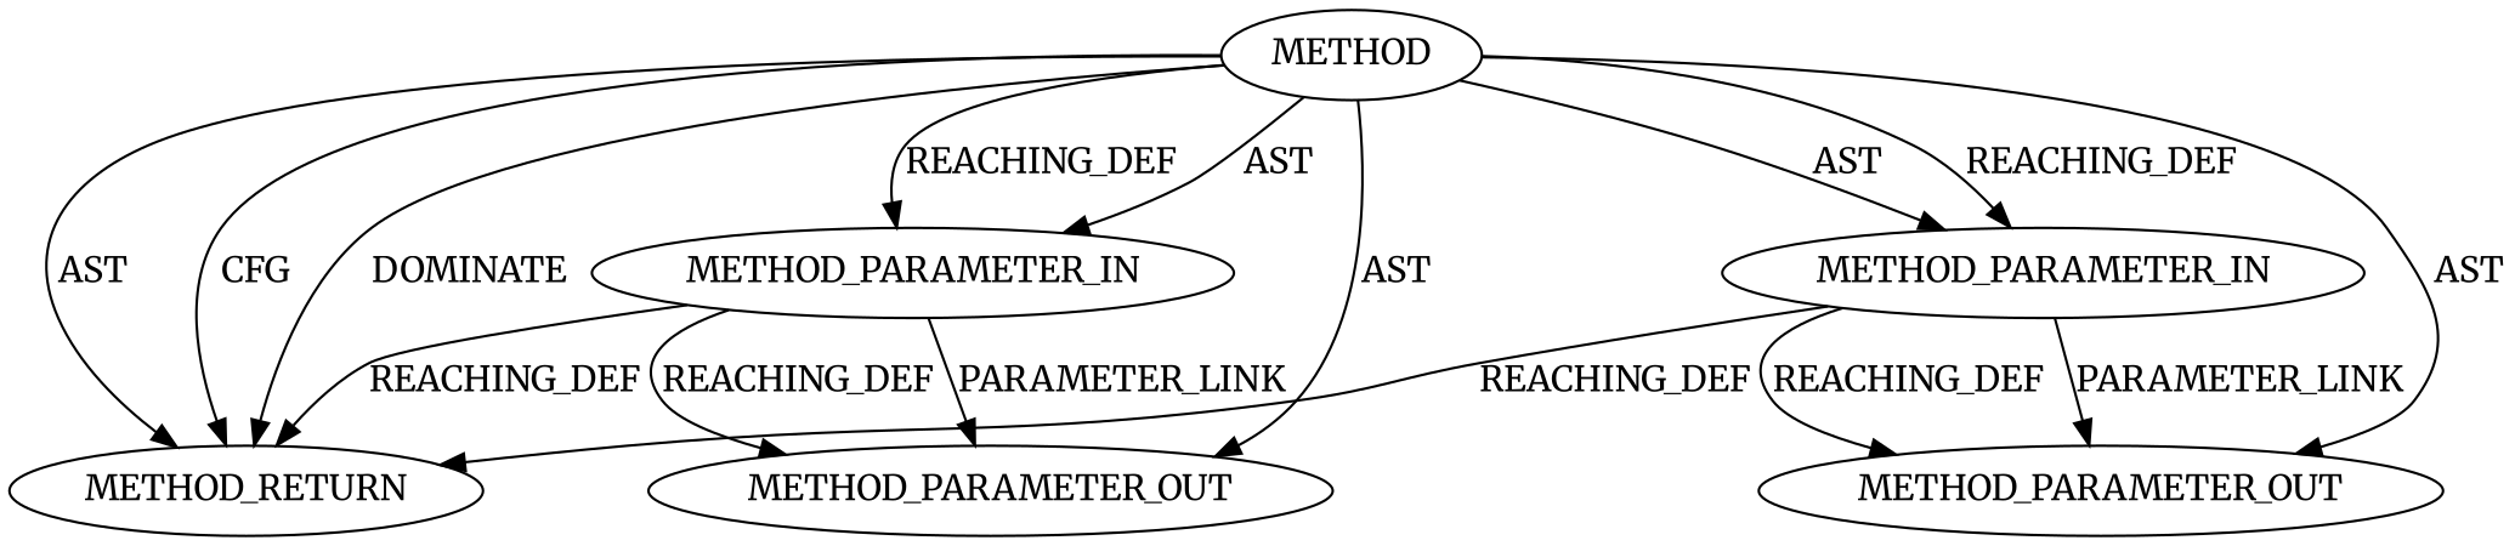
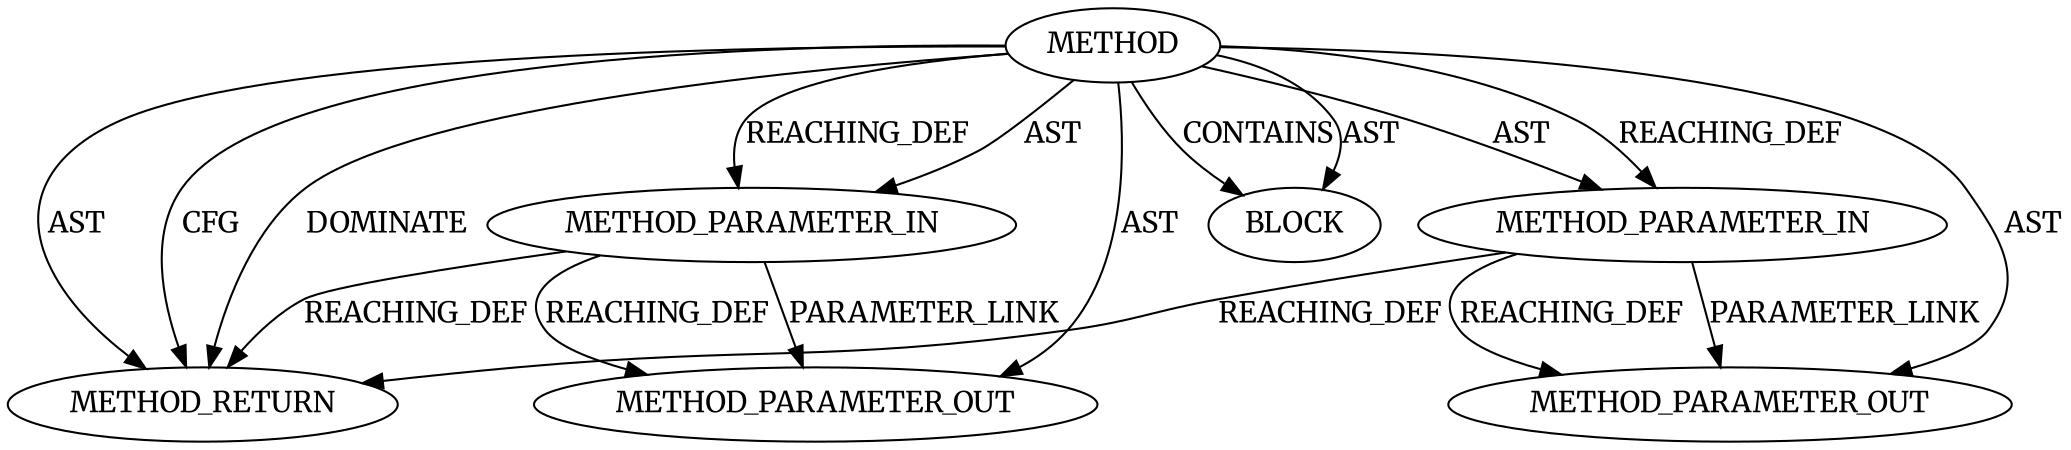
  digraph {
    fontname=Merriweather
    node [CODE="<empty>" EVALUATION_STRATEGY=BY_VALUE ORDER=2 TYPE_FULL_NAME=ANY fontname=Merriweather IS_VARIADIC=false]
    edge [fontname=Merriweather]
    n1 [CODE=RET label=METHOD_RETURN IS_VARIADIC=""]
    n2 [AST_PARENT_FULL_NAME="<global>" AST_PARENT_TYPE=NAMESPACE_BLOCK FILENAME="<empty>" FULL_NAME=pskb_copy IS_EXTERNAL=true NAME=pskb_copy ORDER=0 label=METHOD EVALUATION_STRATEGY="" TYPE_FULL_NAME="" IS_VARIADIC=""]
    n3 [CODE=p1 INDEX=1 NAME=p1 ORDER=1 label=METHOD_PARAMETER_IN]
    n4 [CODE=p1 INDEX=1 NAME=p1 ORDER=1 label=METHOD_PARAMETER_OUT]
+   n5 [ARGUMENT_INDEX=1 ORDER=1 label=BLOCK EVALUATION_STRATEGY="" IS_VARIADIC=""]
    n6 [CODE=p2 INDEX=2 NAME=p2 label=METHOD_PARAMETER_IN]
    n7 [CODE=p2 INDEX=2 NAME=p2 label=METHOD_PARAMETER_OUT]
    n2 -> n1 [label=DOMINATE]
    n2 -> n1 [label=AST]
    n2 -> n1 [label=CFG]
    n2 -> n3 [label=AST]
    n2 -> n3 [label=REACHING_DEF]
    n2 -> n4 [label=AST]
+   n2 -> n5 [label=CONTAINS]
+   n2 -> n5 [label=AST]
    n2 -> n6 [label=REACHING_DEF]
    n2 -> n6 [label=AST]
    n2 -> n7 [label=AST]
    n3 -> n1 [VARIABLE=p1 label=REACHING_DEF]
    n3 -> n4 [VARIABLE=p1 label=REACHING_DEF]
    n3 -> n4 [label=PARAMETER_LINK]
    n6 -> n1 [VARIABLE=p2 label=REACHING_DEF]
    n6 -> n7 [VARIABLE=p2 label=REACHING_DEF]
    n6 -> n7 [label=PARAMETER_LINK]
  }
